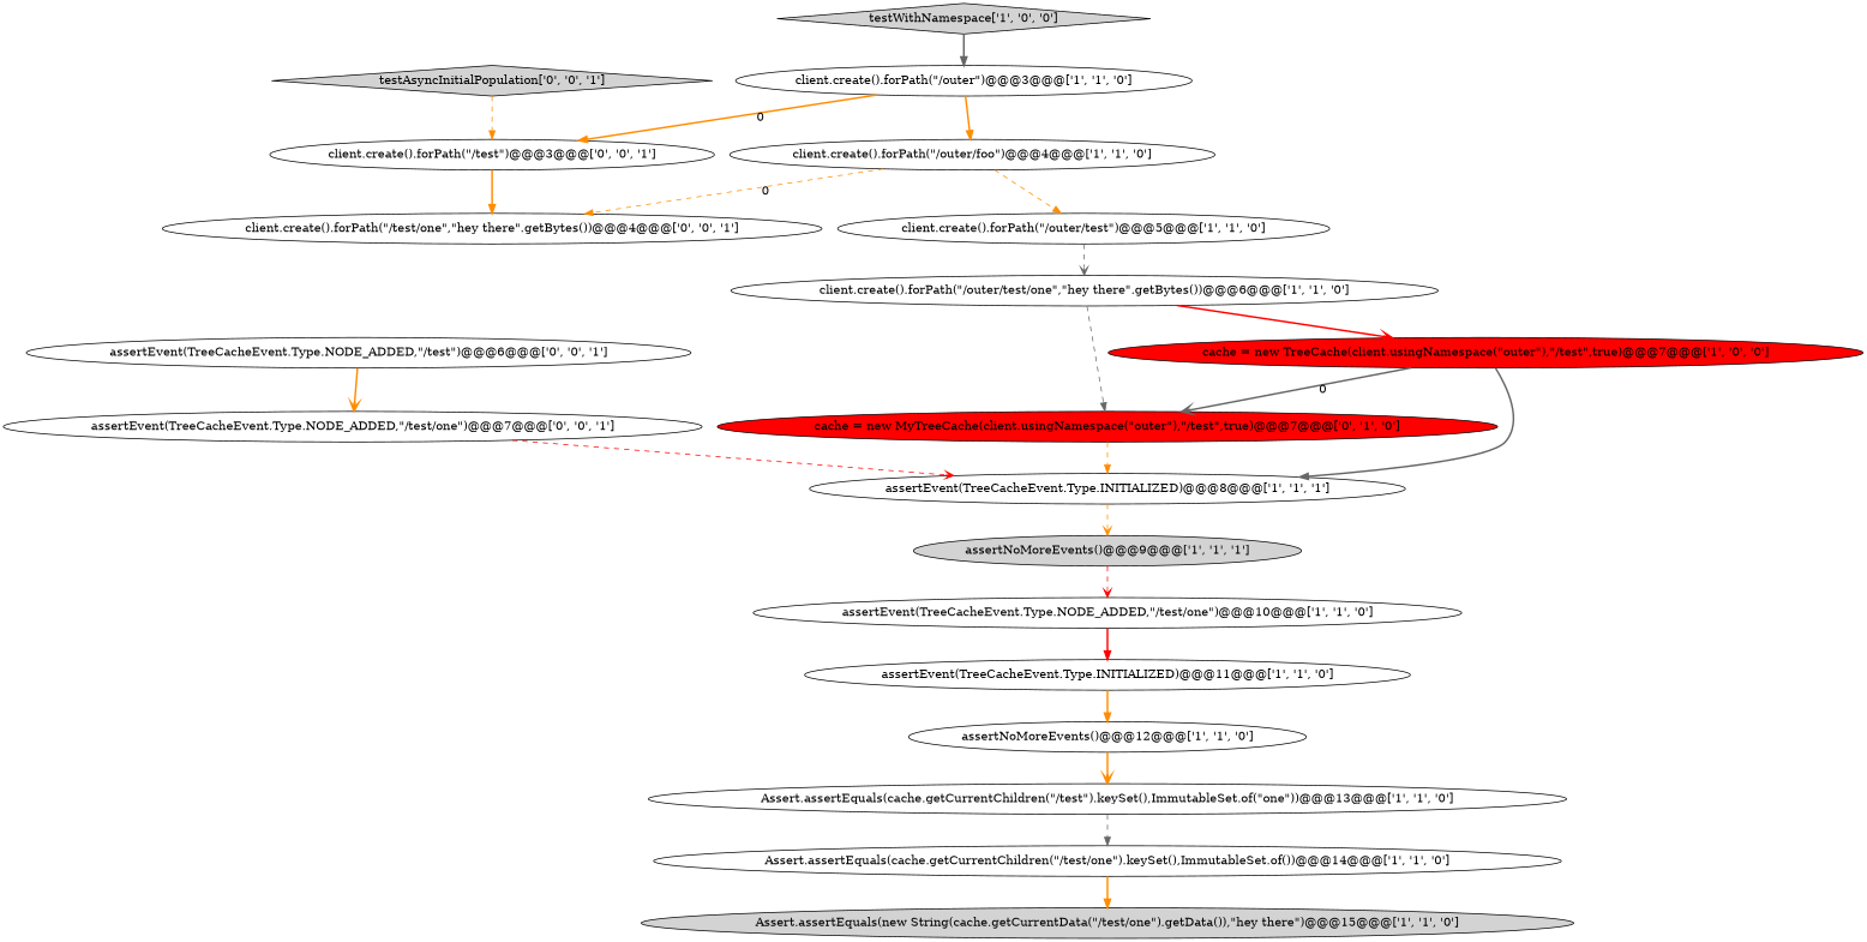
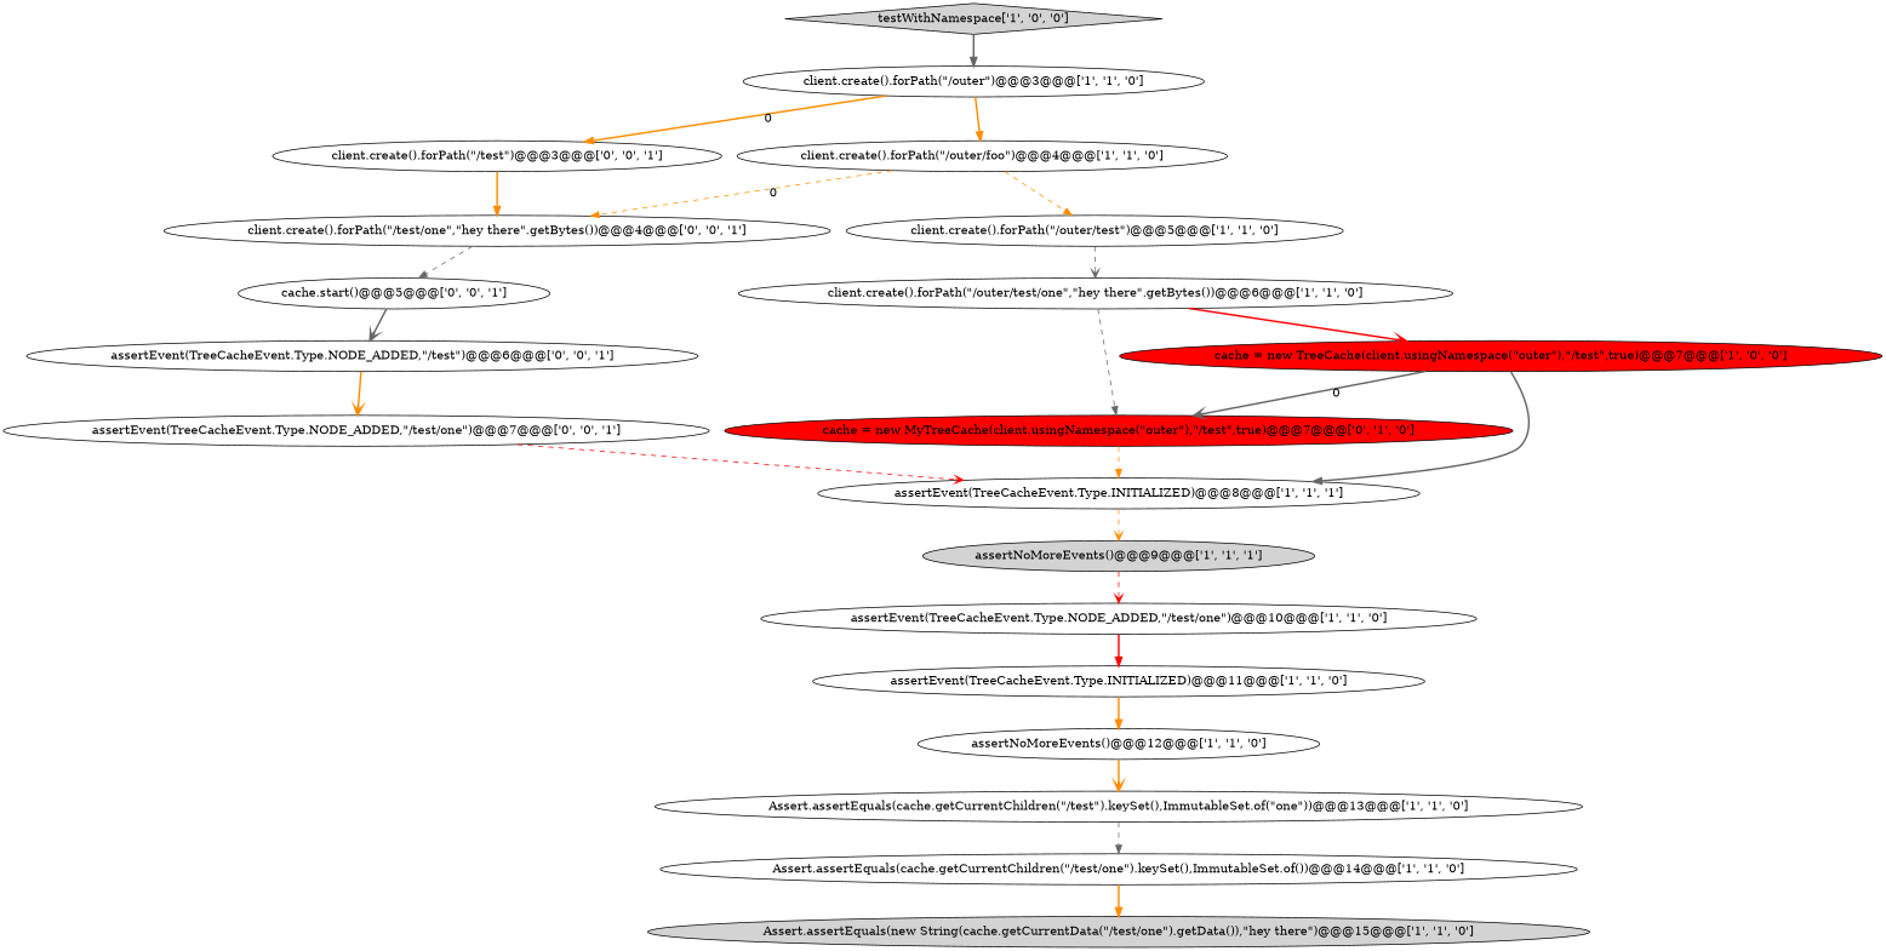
  digraph {
    node [fillcolor=white shape=ellipse style=filled]
    edge [arrowhead=normal color=darkorange style=bold]
    n1 [label="assertNoMoreEvents()@@@12@@@['1', '1', '0']"]
    n2 [label="Assert.assertEquals(cache.getCurrentChildren(\"/test\").keySet(),ImmutableSet.of(\"one\"))@@@13@@@['1', '1', '0']"]
    n3 [label="Assert.assertEquals(cache.getCurrentChildren(\"/test/one\").keySet(),ImmutableSet.of())@@@14@@@['1', '1', '0']"]
    n4 [fillcolor=lightgray label="Assert.assertEquals(new String(cache.getCurrentData(\"/test/one\").getData()),\"hey there\")@@@15@@@['1', '1', '0']"]
    n5 [fillcolor=lightgray label="testWithNamespace['1', '0', '0']" shape=diamond]
    n6 [label="client.create().forPath(\"/outer\")@@@3@@@['1', '1', '0']"]
    n7 [label="client.create().forPath(\"/test\")@@@3@@@['0', '0', '1']"]
    n8 [label="client.create().forPath(\"/outer/foo\")@@@4@@@['1', '1', '0']"]
    n9 [label="client.create().forPath(\"/test/one\",\"hey there\".getBytes())@@@4@@@['0', '0', '1']"]
+   n10 [label="cache.start()@@@5@@@['0', '0', '1']"]
    n11 [label="assertEvent(TreeCacheEvent.Type.NODE_ADDED,\"/test\")@@@6@@@['0', '0', '1']"]
    n12 [label="assertEvent(TreeCacheEvent.Type.NODE_ADDED,\"/test/one\")@@@7@@@['0', '0', '1']"]
    n13 [label="assertEvent(TreeCacheEvent.Type.INITIALIZED)@@@8@@@['1', '1', '1']"]
    n14 [label="assertEvent(TreeCacheEvent.Type.INITIALIZED)@@@11@@@['1', '1', '0']"]
    n15 [label="client.create().forPath(\"/outer/test\")@@@5@@@['1', '1', '0']"]
    n16 [label="client.create().forPath(\"/outer/test/one\",\"hey there\".getBytes())@@@6@@@['1', '1', '0']"]
    n17 [fillcolor=red label="cache = new TreeCache(client.usingNamespace(\"outer\"),\"/test\",true)@@@7@@@['1', '0', '0']"]
    n18 [fillcolor=red label="cache = new MyTreeCache(client.usingNamespace(\"outer\"),\"/test\",true)@@@7@@@['0', '1', '0']"]
    n19 [fillcolor=lightgray label="assertNoMoreEvents()@@@9@@@['1', '1', '1']"]
    n20 [label="assertEvent(TreeCacheEvent.Type.NODE_ADDED,\"/test/one\")@@@10@@@['1', '1', '0']"]
-   n21 [fillcolor=lightgray label="testAsyncInitialPopulation['0', '0', '1']" shape=diamond]
    n1 -> n2 [arrowhead=vee]
    n2 -> n3 [color=gray40 style=dashed]
    n3 -> n4
    n5 -> n6 [color=gray40]
    n6 -> n7 [label=0]
    n6 -> n8
    n7 -> n9
    n8 -> n9 [label=0 style=dashed]
    n8 -> n15 [style=dashed]
+   n9 -> n10 [color=gray40 style=dashed]
+   n10 -> n11 [arrowhead=vee color=gray40]
    n11 -> n12 [arrowhead=vee]
    n12 -> n13 [arrowhead=vee color=red style=dashed]
    n13 -> n19 [arrowhead=vee style=dashed]
    n14 -> n1
    n15 -> n16 [arrowhead=vee color=gray40 style=dashed]
    n16 -> n17 [arrowhead=vee color=red]
    n16 -> n18 [color=gray40 style=dashed]
    n17 -> n13 [color=gray40]
    n17 -> n18 [arrowhead=vee color=gray40 label=0]
    n18 -> n13 [style=dashed]
    n19 -> n20 [arrowhead=vee color=red style=dashed]
    n20 -> n14 [color=red]
-   n21 -> n7 [style=dashed]
  }
